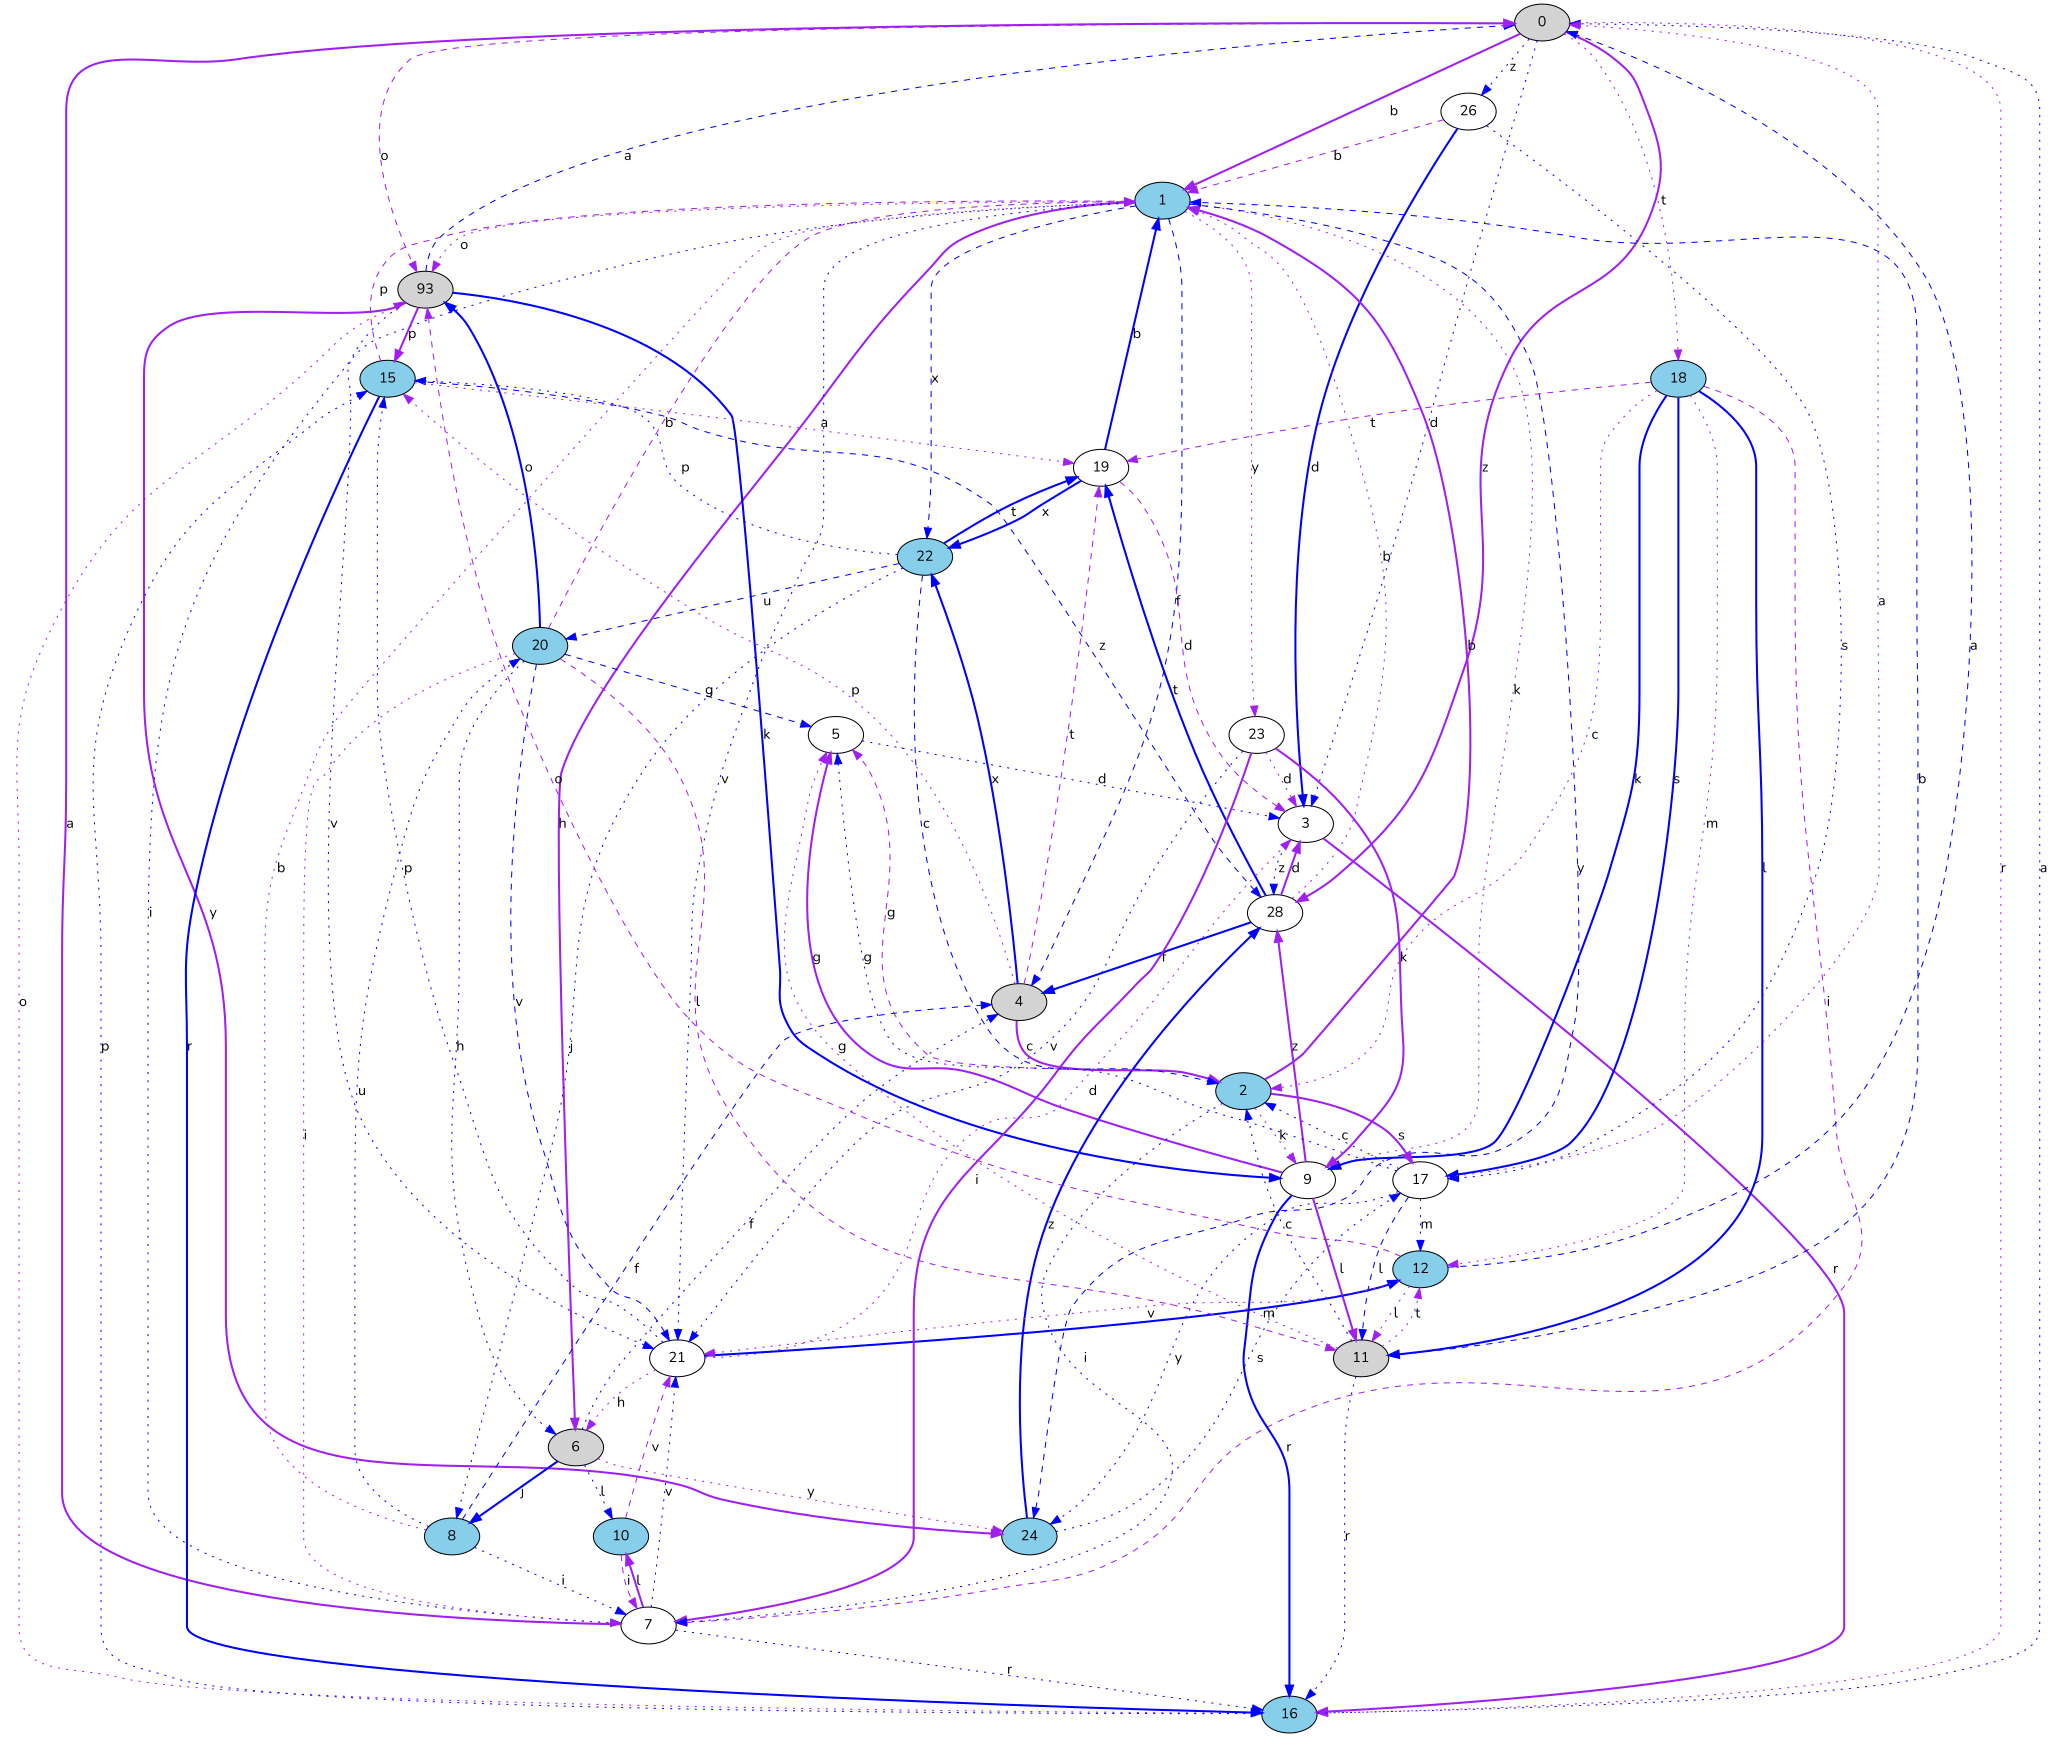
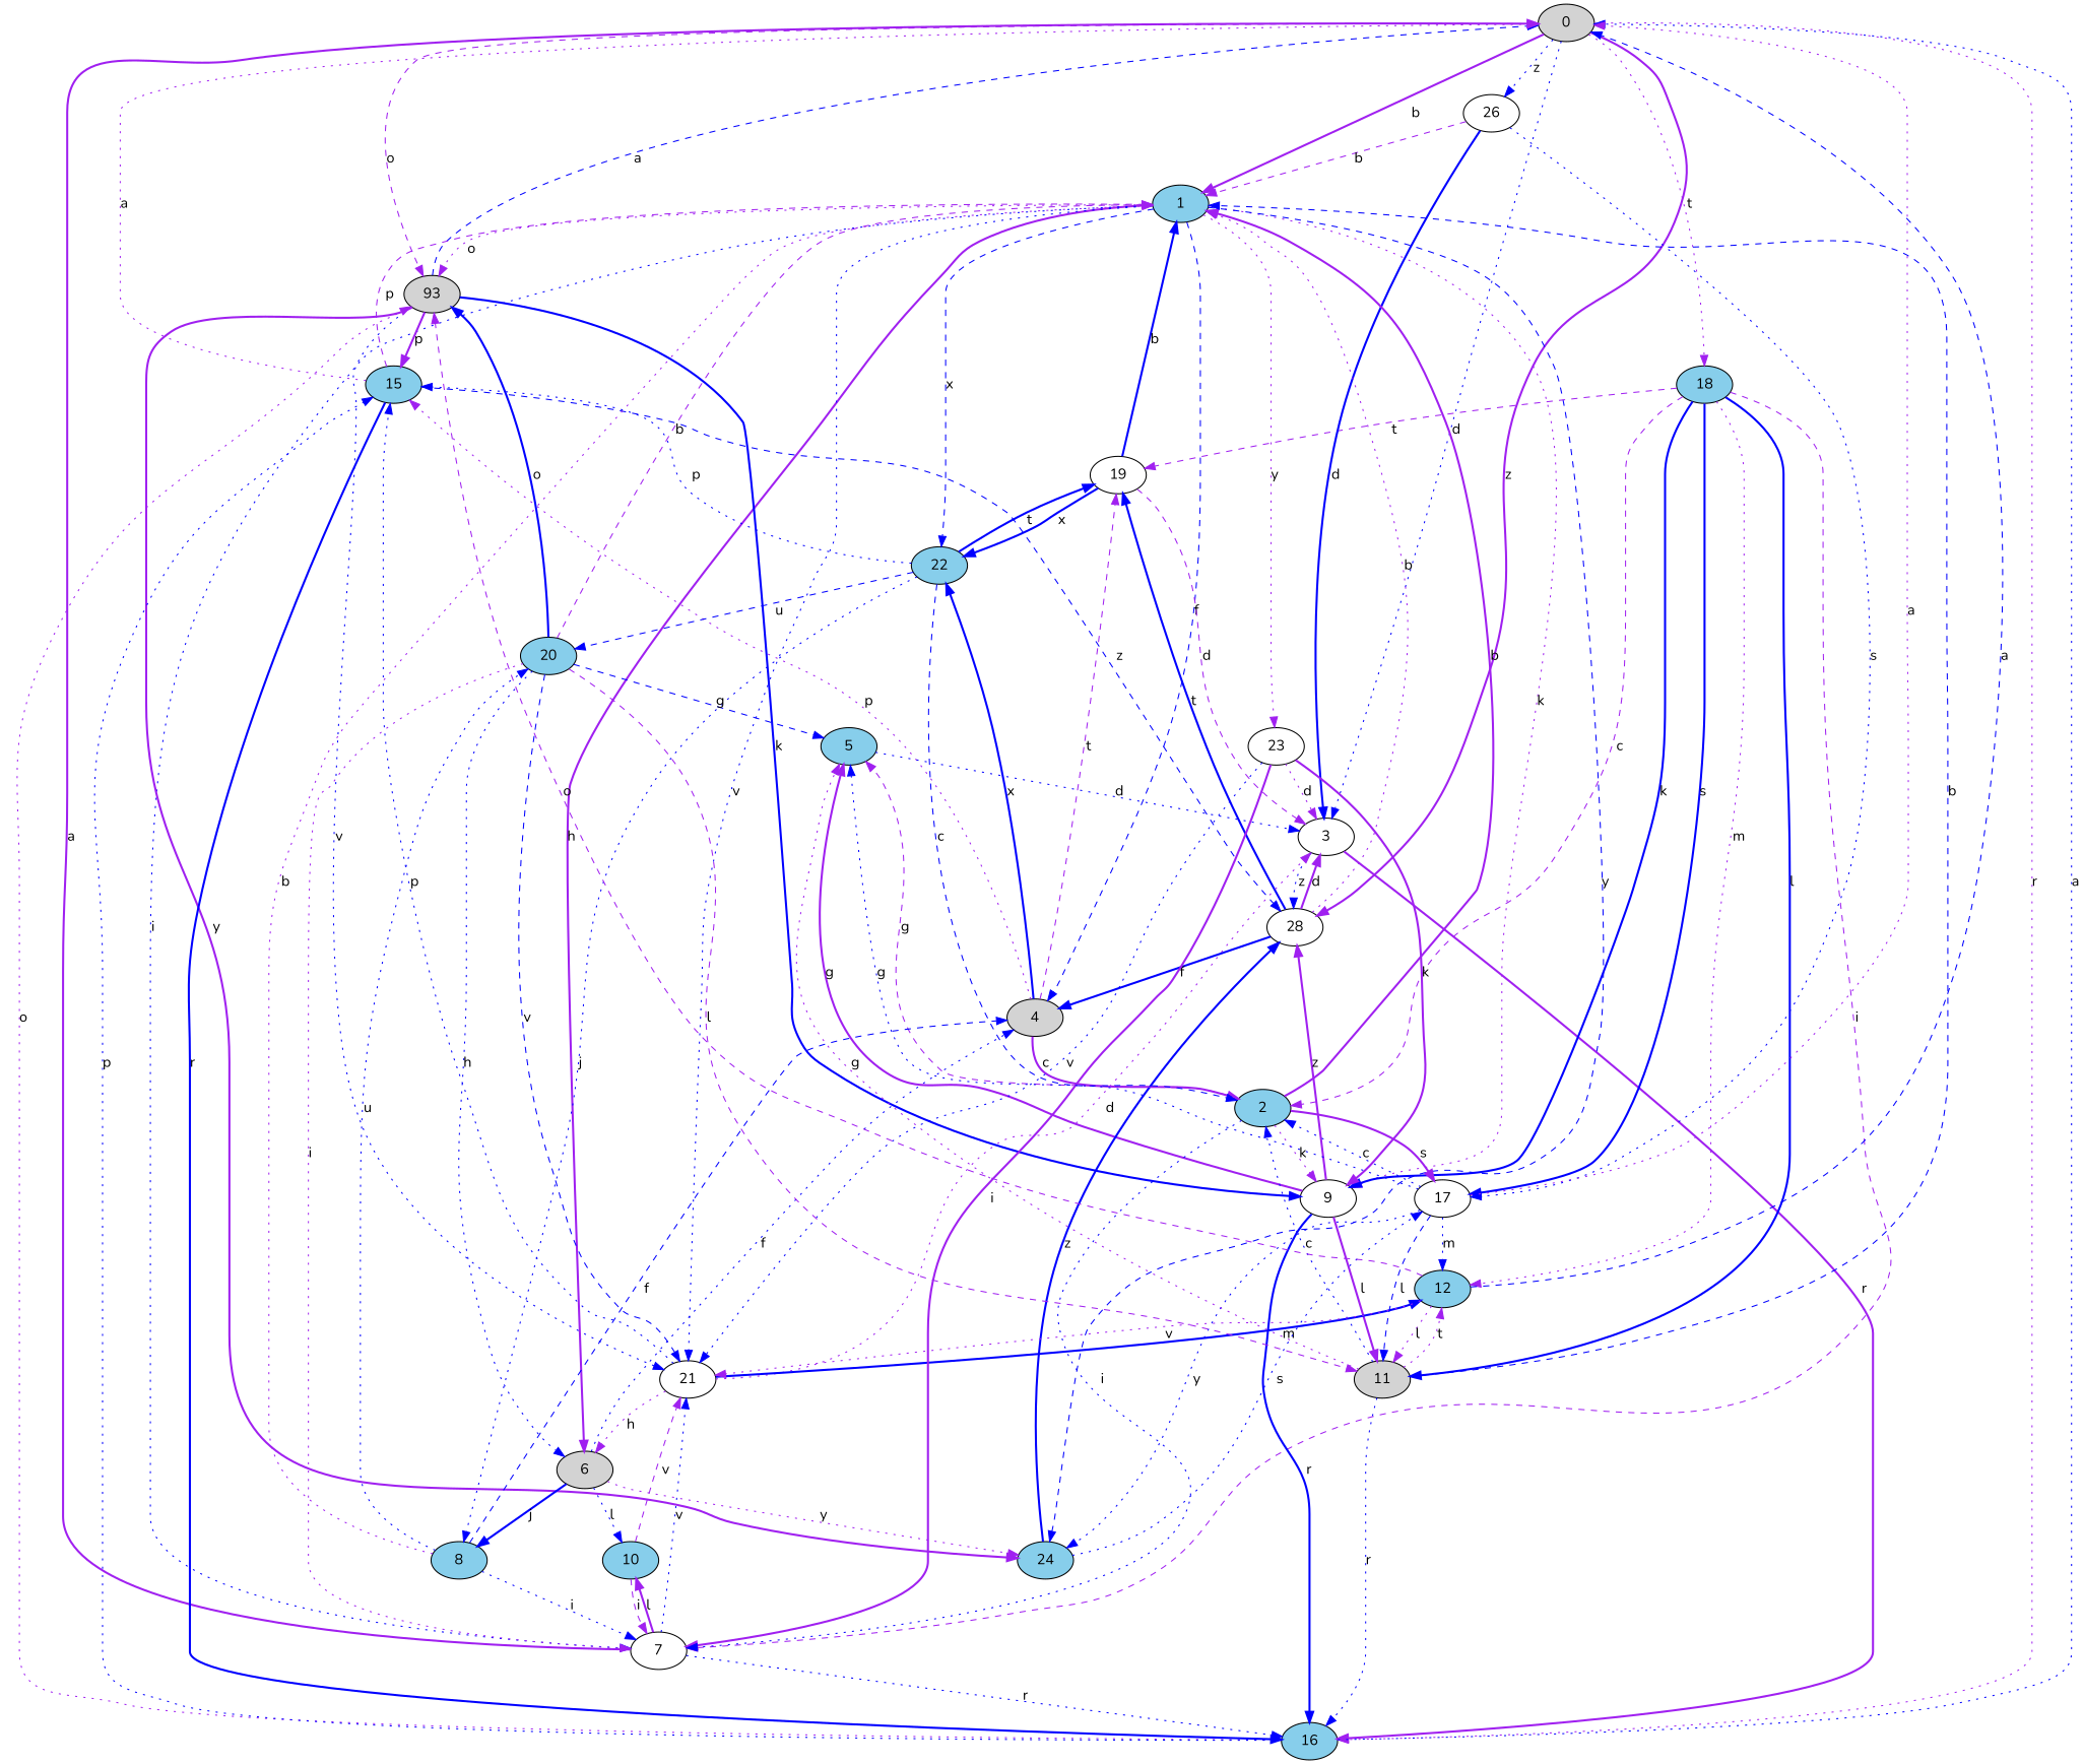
  strict digraph {
    fontname=Nunito
    node [fillcolor=skyblue fontname=Nunito style=filled]
    edge [color=blue fontname=Nunito style=dotted]
    0 [fillcolor=lightgrey]
    1
    3 [fillcolor=white]
    n4 [fillcolor=lightgrey label=93]
    16
    18
    26 [fillcolor=white]
    28 [fillcolor=white]
    4 [fillcolor=lightgrey]
    6 [fillcolor=lightgrey]
    7 [fillcolor=white]
    9 [fillcolor=white]
    21 [fillcolor=white]
    22
    23 [fillcolor=white]
    24
    15
    2
    17 [fillcolor=white]
    19 [fillcolor=white]
    11 [fillcolor=lightgrey]
    12
    8
    10
-   5 [fillcolor=white]
+   5
    20
    0 -> 1 [color=purple label=b style=bold]
    0 -> 3 [label=d]
    0 -> n4 [color=purple label=o style=dashed]
    0 -> 16 [color=purple label=r]
    0 -> 18 [color=purple label=t]
    0 -> 26 [label=z]
    0 -> 28 [color=purple label=z style=bold]
    1 -> n4 [color=purple label=o]
    1 -> 4 [label=f style=dashed]
    1 -> 6 [color=purple label=h style=bold]
    1 -> 7 [label=i]
    1 -> 9 [color=purple label=k]
    1 -> 21 [label=v]
    1 -> 22 [label=x style=dashed]
    1 -> 23 [color=purple label=y]
    1 -> 24 [label=y style=dashed]
    3 -> 16 [color=purple label=r style=bold]
    3 -> 28 [label=z]
    n4 -> 0 [label=a style=dashed]
    n4 -> 9 [label=k style=bold]
    n4 -> 21 [label=v]
    n4 -> 24 [color=purple label=y style=bold]
    n4 -> 15 [color=purple label=p style=bold]
    16 -> 0 [label=a]
    16 -> n4 [color=purple label=o]
    16 -> 15 [label=p]
    18 -> 7 [color=purple label=i style=dashed]
    18 -> 9 [label=k style=bold]
-   18 -> 2 [color=purple label=c]
+   18 -> 2 [color=purple label=c style=dashed]
    18 -> 17 [label=s style=bold]
    18 -> 19 [color=purple label=t style=dashed]
    18 -> 11 [label=l style=bold]
    18 -> 12 [color=purple label=m]
    26 -> 1 [color=purple label=b style=dashed]
    26 -> 3 [label=d style=bold]
    26 -> 17 [label=s]
    28 -> 1 [color=purple label=b]
    28 -> 3 [color=purple label=d style=bold]
    28 -> 4 [label=f style=bold]
    28 -> 19 [label=t style=bold]
    4 -> 22 [label=x style=bold]
    4 -> 15 [color=purple label=p]
    4 -> 2 [color=purple label=c style=bold]
    4 -> 19 [color=purple label=t style=dashed]
    6 -> 4 [label=f]
    6 -> 24 [color=purple label=y]
    6 -> 8 [label=j style=bold]
    6 -> 10 [label=l]
    7 -> 0 [color=purple label=a style=bold]
    7 -> 16 [label=r]
    7 -> 21 [label=v]
    7 -> 10 [color=purple label=l style=bold]
    9 -> 16 [label=r style=bold]
    9 -> 28 [color=purple label=z style=bold]
    9 -> 11 [color=purple label=l style=bold]
    9 -> 5 [color=purple label=g style=bold]
    21 -> 3 [color=purple label=d]
    21 -> 6 [color=purple label=h]
    21 -> 15 [label=p]
    21 -> 12 [label=m style=bold]
    22 -> 15 [label=p]
    22 -> 2 [label=c style=dashed]
    22 -> 19 [label=t style=bold]
    22 -> 8 [label=j]
    22 -> 20 [label=u style=dashed]
    23 -> 3 [color=purple label=d]
    23 -> 7 [color=purple label=i style=bold]
    23 -> 9 [color=purple label=k style=bold]
    23 -> 21 [label=v]
    24 -> 28 [label=z style=bold]
    24 -> 17 [label=s]
-   15 -> 19 [color=purple label=a]
+   15 -> 0 [color=purple label=a]
    15 -> 1 [color=purple label=p style=dashed]
    15 -> 16 [label=r style=bold]
    15 -> 28 [label=z style=dashed]
    2 -> 1 [color=purple label=b style=bold]
    2 -> 7 [label=i]
    2 -> 9 [color=purple label=k]
    2 -> 17 [color=purple label=s style=bold]
    2 -> 5 [color=purple label=g style=dashed]
    17 -> 0 [color=purple label=a]
    17 -> 24 [label=y]
    17 -> 2 [label=c]
    17 -> 11 [label=l style=dashed]
    17 -> 12 [label=m]
    17 -> 5 [label=g]
    19 -> 1 [label=b style=bold]
    19 -> 3 [color=purple label=d style=dashed]
    19 -> 22 [label=x style=bold]
    11 -> 1 [label=b style=dashed]
    11 -> 16 [label=r]
    11 -> 2 [label=c]
    11 -> 12 [color=purple label=t]
    11 -> 5 [color=purple label=g]
    12 -> 0 [label=a style=dashed]
    12 -> n4 [color=purple label=o style=dashed]
    12 -> 21 [color=purple label=v]
    12 -> 11 [color=purple label=l]
    8 -> 1 [color=purple label=b]
    8 -> 4 [label=f style=dashed]
    8 -> 7 [label=i]
    8 -> 20 [label=u]
    10 -> 7 [color=purple label=i style=dashed]
    10 -> 21 [color=purple label=v style=dashed]
    5 -> 3 [label=d]
    20 -> 1 [color=purple label=b style=dashed]
    20 -> n4 [label=o style=bold]
    20 -> 6 [label=h]
    20 -> 7 [color=purple label=i]
    20 -> 21 [label=v style=dashed]
    20 -> 11 [color=purple label=l style=dashed]
    20 -> 5 [label=g style=dashed]
  }
